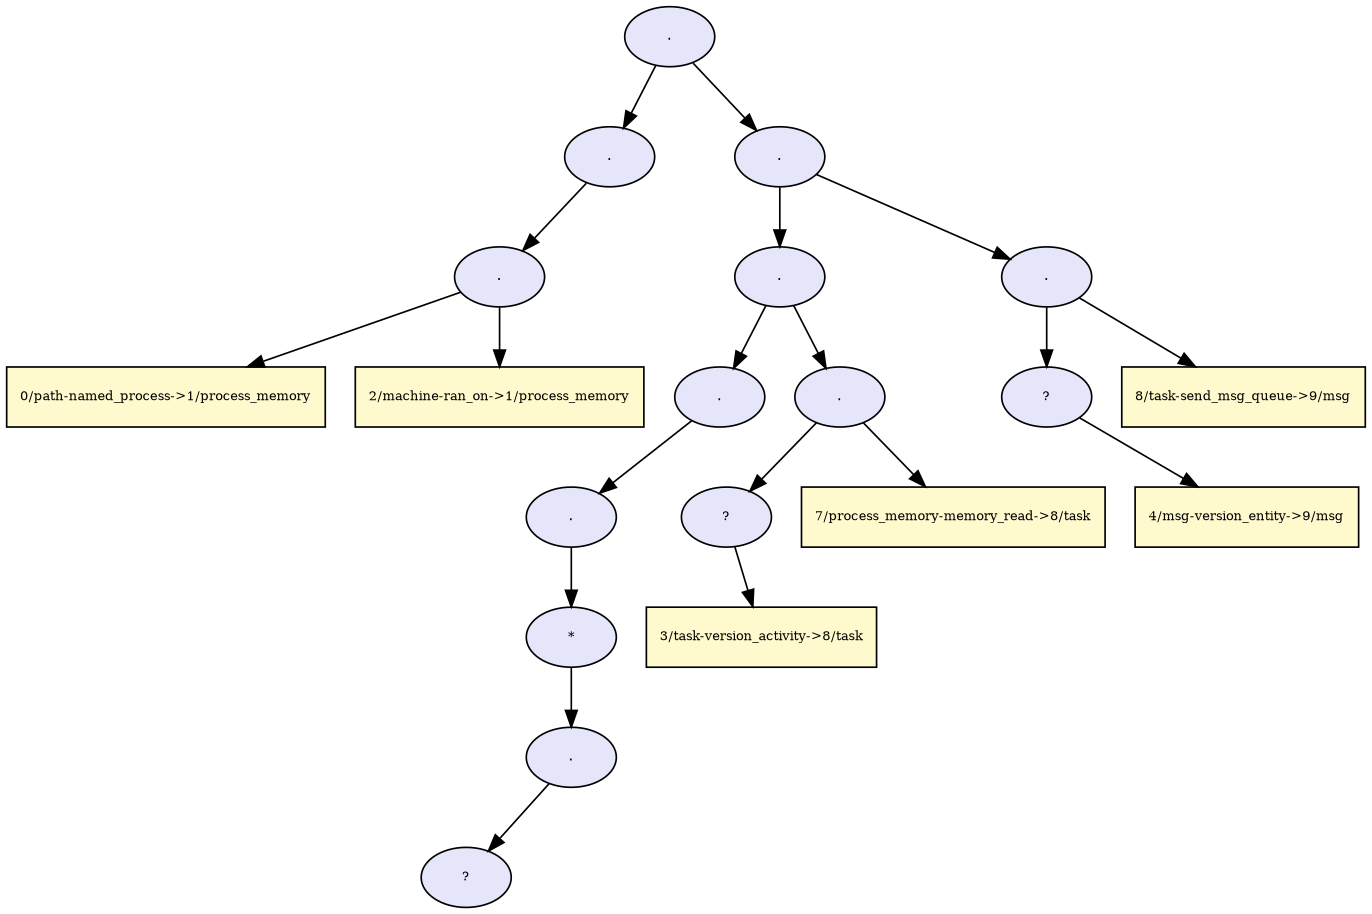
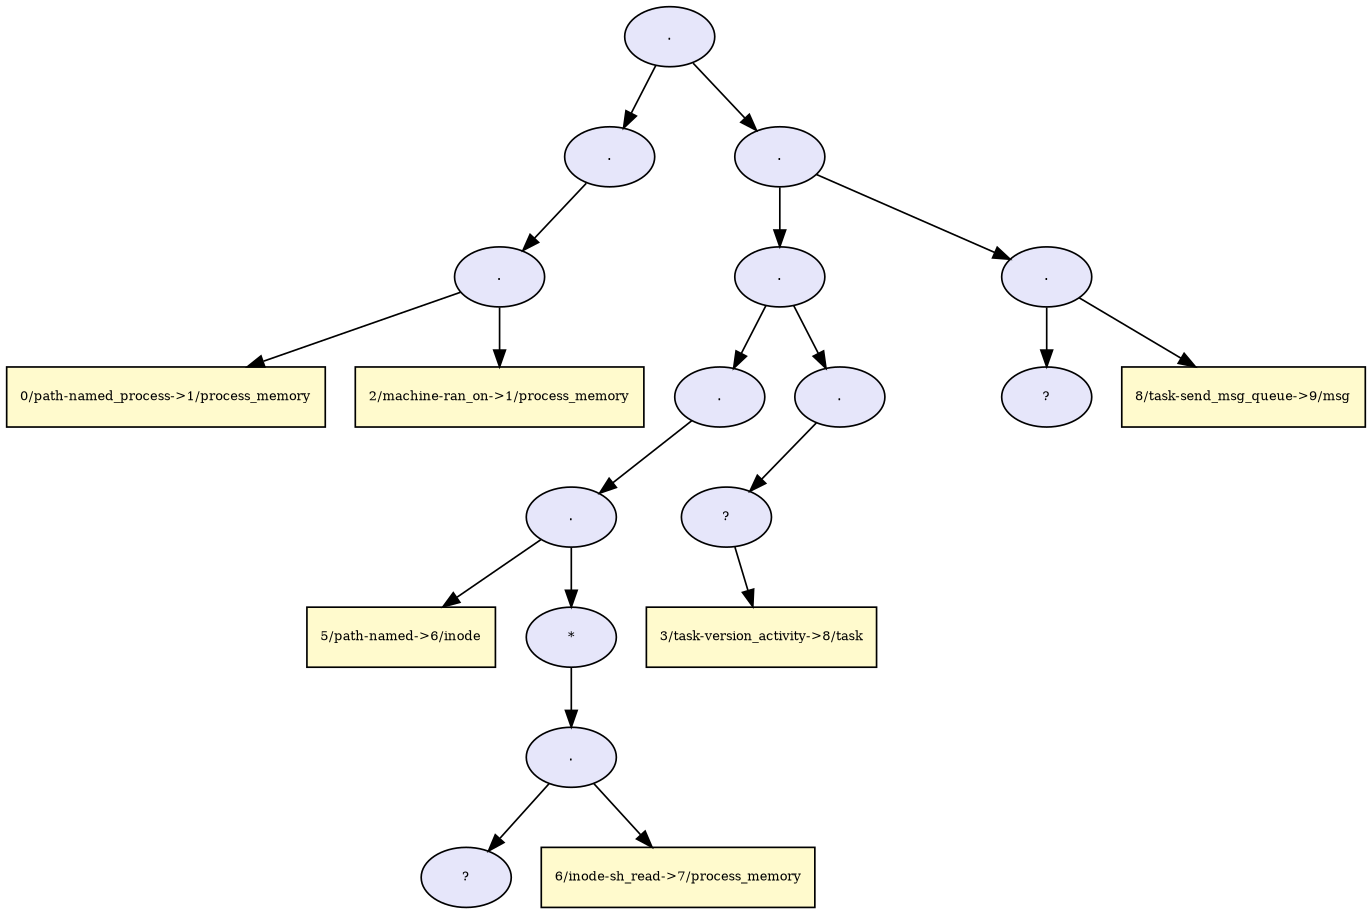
  digraph {
    node [fillcolor="#e6e6fa" fontsize=8 shape=ellipse style=filled]
    edge [color="#000000" fontsize=8]
    n1 [label="."]
    n2 [label="."]
    n3 [label="."]
    n4 [label="."]
    n5 [label="."]
    n6 [label="."]
    n7 [fillcolor="#fffacd" label="0/path-named_process->1/process_memory" shape=rectangle]
    n8 [fillcolor="#fffacd" label="2/machine-ran_on->1/process_memory" shape=rectangle]
    n9 [label="."]
    n10 [label="."]
    n11 [label="?"]
    n12 [fillcolor="#fffacd" label="8/task-send_msg_queue->9/msg" shape=rectangle]
    n13 [label="."]
    n14 [label="?"]
-   n15 [fillcolor="#fffacd" label="7/process_memory-memory_read->8/task" shape=rectangle]
+   n16 [fillcolor="#fffacd" label="5/path-named->6/inode" shape=rectangle]
    n17 [label="*"]
    n18 [label="."]
    n19 [label="?"]
+   n20 [fillcolor="#fffacd" label="6/inode-sh_read->7/process_memory" shape=rectangle]
    n21 [fillcolor="#fffacd" label="3/task-version_activity->8/task" shape=rectangle]
-   n22 [fillcolor="#fffacd" label="4/msg-version_entity->9/msg" shape=rectangle]
    n1 -> n2
    n1 -> n3
    n2 -> n4
    n3 -> n5
    n3 -> n6
    n4 -> n7
    n4 -> n8
    n5 -> n9
    n5 -> n10
    n6 -> n11
    n6 -> n12
    n9 -> n13
    n10 -> n14
-   n10 -> n15
-   n11 -> n22
+   n13 -> n16
    n13 -> n17
    n14 -> n21
    n17 -> n18
    n18 -> n19
+   n18 -> n20
  }
